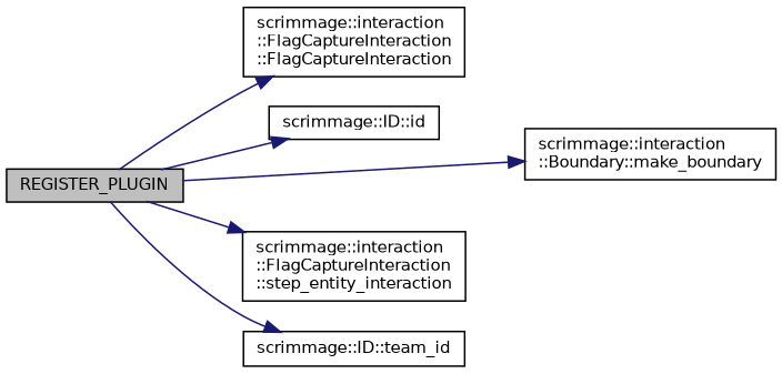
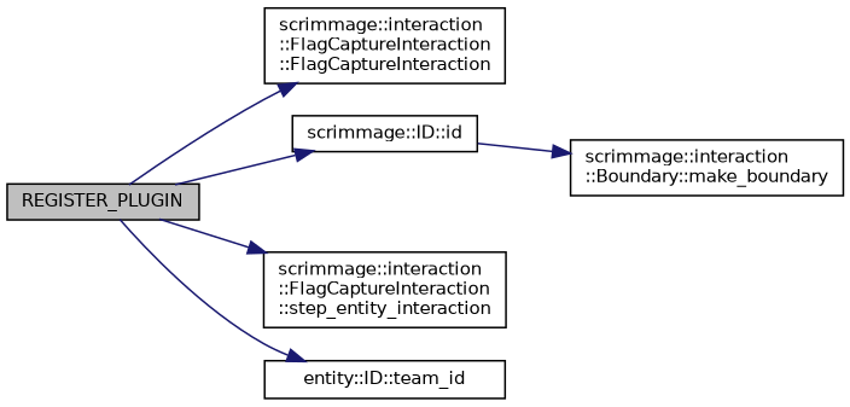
  digraph {
    rankdir=LR
    node [color=black fillcolor=white fontname=Helvetica fontsize=10 shape=record style=filled]
    edge [color=midnightblue fontname=Helvetica fontsize=10 labelfontname=Helvetica labelfontsize=10 style=solid]
    n1 [fillcolor=grey75 fontcolor=black height=0.2 label=REGISTER_PLUGIN width=0.4]
    n2 [height=0.2 label="scrimmage::interaction\l::FlagCaptureInteraction\l::FlagCaptureInteraction" width=0.4]
    n3 [height=0.2 label="scrimmage::ID::id" width=0.4]
    n4 [height=0.2 label="scrimmage::interaction\l::Boundary::make_boundary" width=0.4]
    n5 [height=0.2 label="scrimmage::interaction\l::FlagCaptureInteraction\l::step_entity_interaction" width=0.4]
-   n6 [height=0.2 label="scrimmage::ID::team_id" width=0.4]
+   n6 [height=0.2 label="entity::ID::team_id" width=0.4]
    n1 -> n2
    n1 -> n3
-   n1 -> n4
+   n3 -> n4
    n1 -> n5
    n1 -> n6
  }
